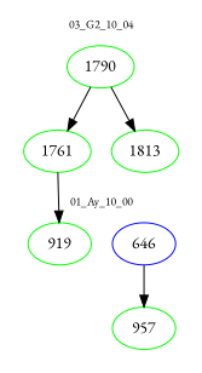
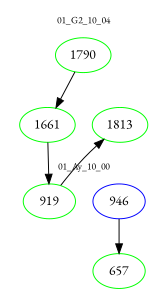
  digraph {
    fontname="EB Garamond"
    node [color=green fontname="EB Garamond"]
    edge [color=black fontname="EB Garamond"]
-   n1 [color=blue label=646]
+   n1 [color=blue label=946]
    n2 [label=919]
-   n3 [label=957]
+   n3 [label=657]
    n4 [label=1790]
-   n5 [label=1761]
+   n5 [label=1661]
    n6 [label=1813]
    subgraph cluster_1 {
      color=white
      fontsize=10
      label="01_Ay_10_00"
      n1
      n2
      n3
    }
    subgraph cluster_2 {
      color=white
      fontsize=10
-     label="03_G2_10_04"
+     label="01_G2_10_04"
      n4
      n5
      n6
    }
    n1 -> n3
    n4 -> n5
-   n4 -> n6
+   n2 -> n6
    n5 -> n2
  }
